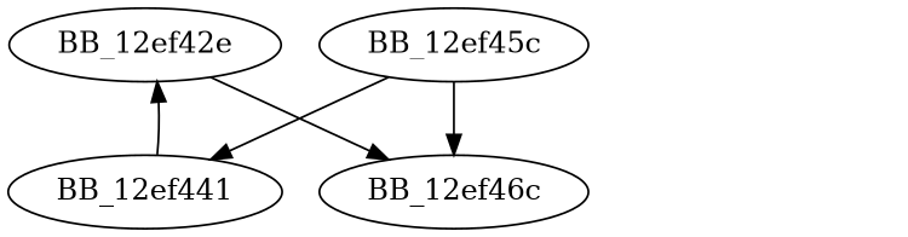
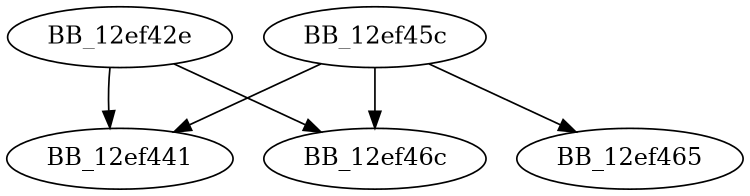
  digraph {
    BB_12ef42e
    BB_12ef441
    BB_12ef46c
    BB_12ef45c
-   BB_12ef441 -> BB_12ef42e
+   BB_12ef465
+   BB_12ef42e -> BB_12ef441
    BB_12ef42e -> BB_12ef46c
    BB_12ef45c -> BB_12ef441
    BB_12ef45c -> BB_12ef46c
+   BB_12ef45c -> BB_12ef465
  }
